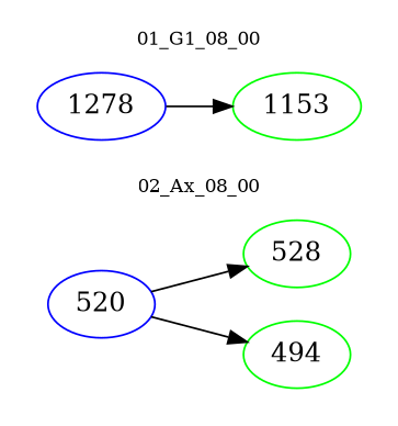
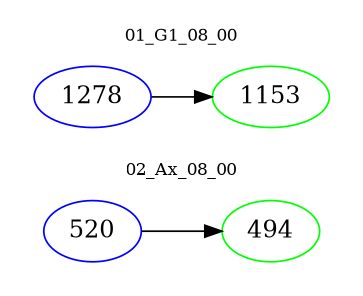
  digraph {
    rankdir=LR
    node [color=green]
    edge [color=black]
    n1 [color=blue label=520]
    n2 [label=494]
-   n3 [label=528]
    n4 [color=blue label=1278]
    n5 [label=1153]
    subgraph cluster_1 {
      color=white
      fontsize=10
      label="02_Ax_08_00"
      n1
      n2
-     n3
    }
    subgraph cluster_2 {
      color=white
      fontsize=10
      label="01_G1_08_00"
      n4
      n5
    }
    n1 -> n2
-   n1 -> n3
    n4 -> n5
  }
